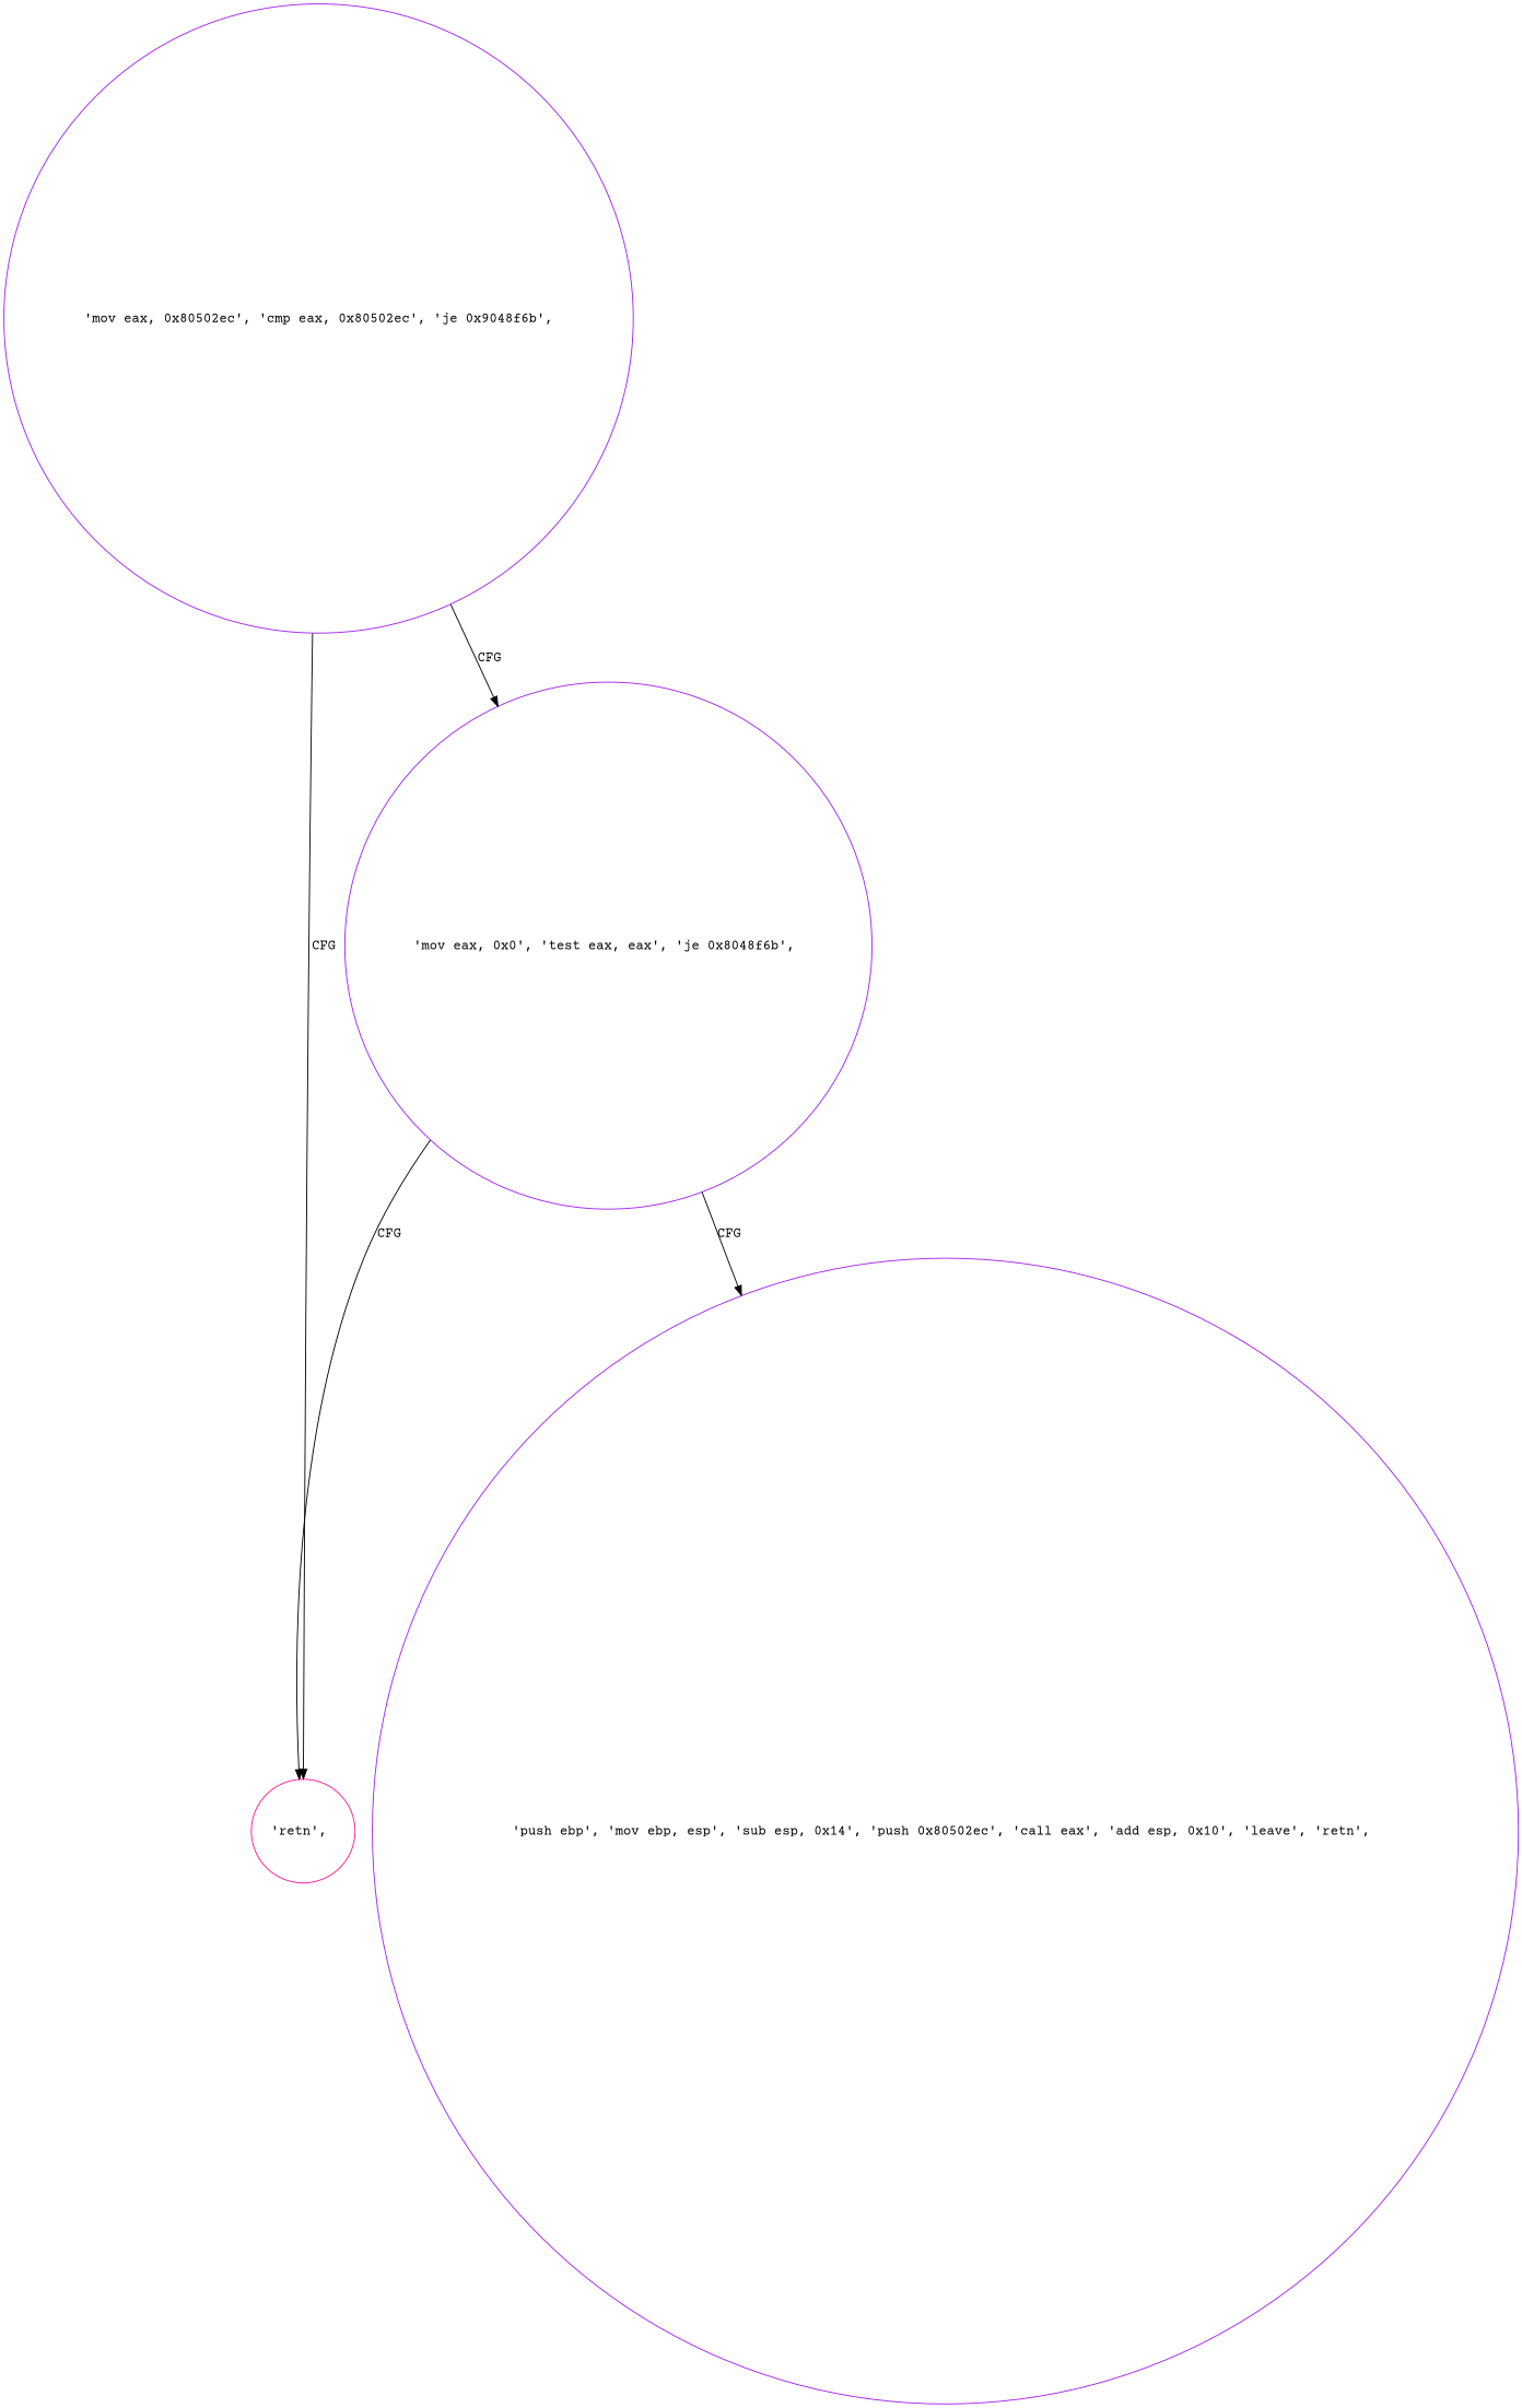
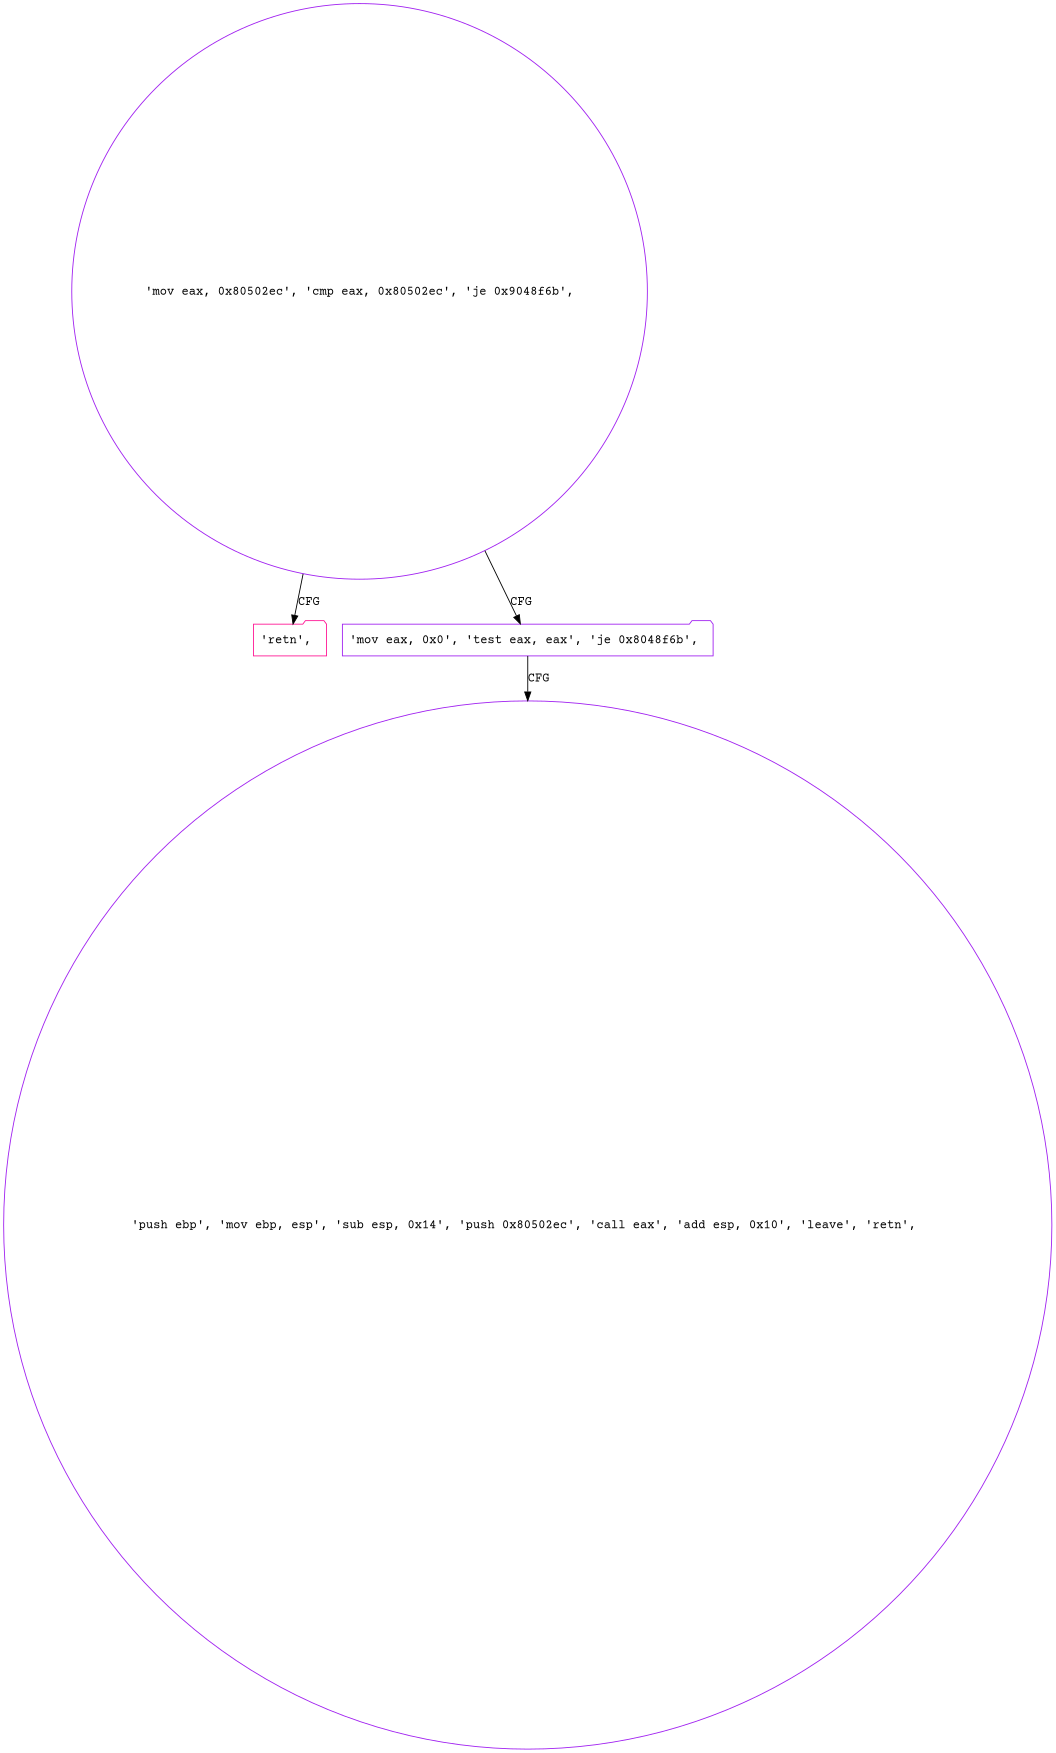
  digraph {
    fontname="Courier Prime"
    node [color=purple fontname="Courier Prime" shape=circle]
    edge [fontname="Courier Prime"]
    n1 [label="'mov eax, 0x80502ec', 'cmp eax, 0x80502ec', 'je 0x9048f6b',"]
-   n2 [color=deeppink label="'retn', "]
-   n3 [label="'mov eax, 0x0', 'test eax, eax', 'je 0x8048f6b', "]
+   n2 [color=deeppink label="'retn', " shape=folder]
+   n3 [label="'mov eax, 0x0', 'test eax, eax', 'je 0x8048f6b', " shape=folder]
    n4 [label="'push ebp', 'mov ebp, esp', 'sub esp, 0x14', 'push 0x80502ec', 'call eax', 'add esp, 0x10', 'leave', 'retn', "]
    n1 -> n2 [label=CFG]
    n1 -> n3 [label=CFG]
-   n3 -> n2 [label=CFG]
    n3 -> n4 [label=CFG]
  }
